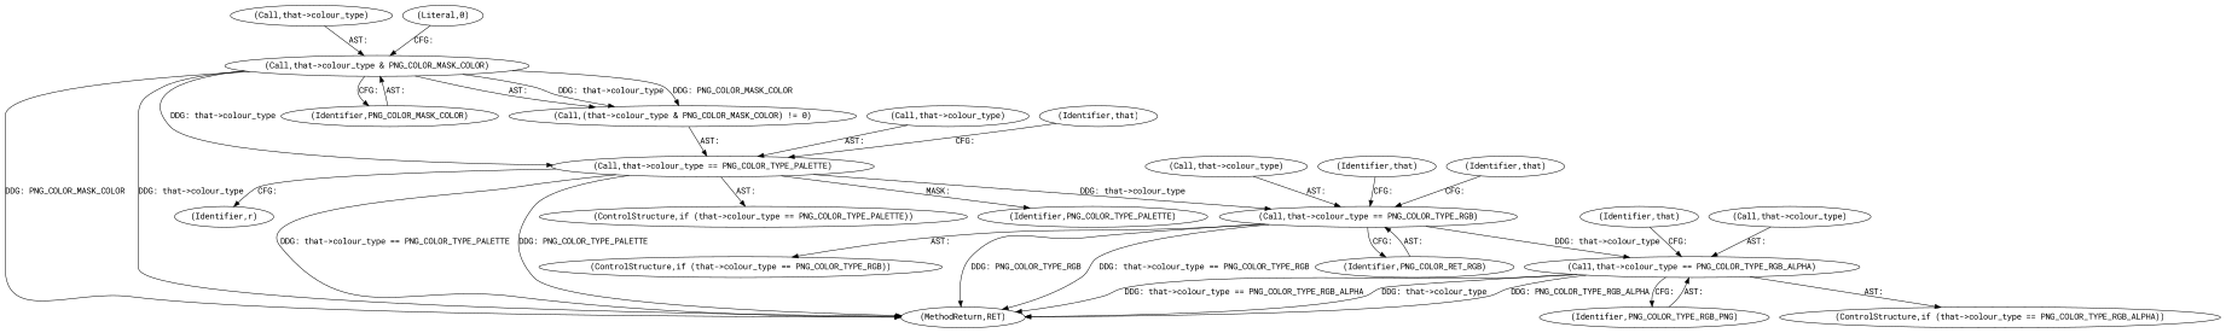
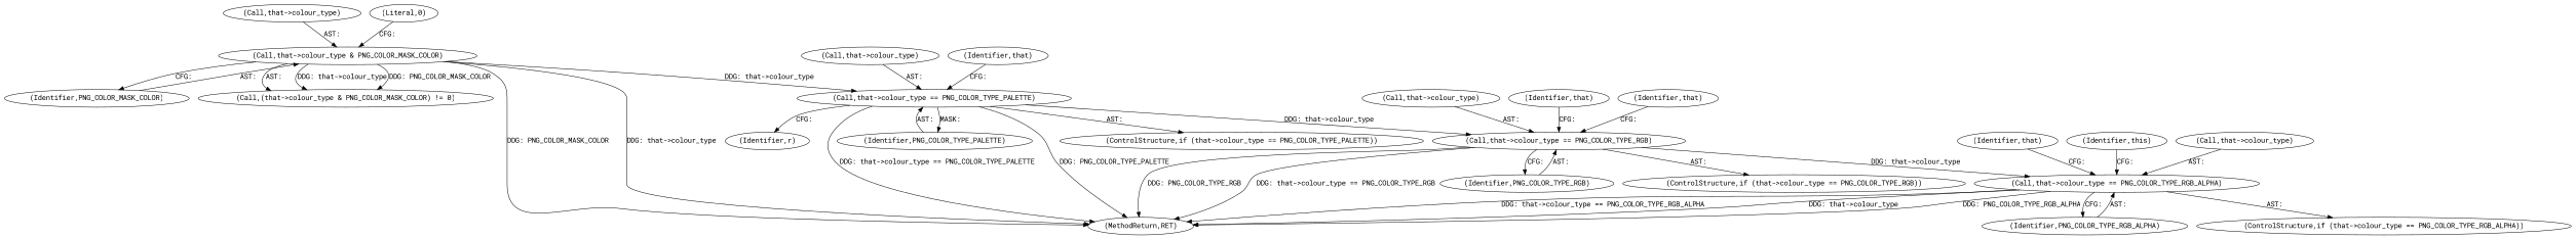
  digraph {
    fontname="Roboto Mono"
    node [fontname="Roboto Mono"]
    edge [fontname="Roboto Mono"]
    n1 [label="(Call,that->colour_type == PNG_COLOR_TYPE_RGB)"]
    n2 [label="(Call,that->colour_type == PNG_COLOR_TYPE_RGB_ALPHA)"]
    n3 [label="(ControlStructure,if (that->colour_type == PNG_COLOR_TYPE_RGB))"]
    n4 [label="(MethodReturn,RET)"]
-   n5 [label="(Identifier,PNG_COLOR_RET_RGB)"]
-   n6 [label="(Identifier,PNG_COLOR_TYPE_RGB_PNG)"]
+   n5 [label="(Identifier,PNG_COLOR_TYPE_RGB)"]
+   n6 [label="(Identifier,PNG_COLOR_TYPE_RGB_ALPHA)"]
    n7 [label="(ControlStructure,if (that->colour_type == PNG_COLOR_TYPE_RGB_ALPHA))"]
    n8 [label="(Call,that->colour_type == PNG_COLOR_TYPE_PALETTE)"]
    n9 [label="(ControlStructure,if (that->colour_type == PNG_COLOR_TYPE_PALETTE))"]
    n10 [label="(Identifier,PNG_COLOR_TYPE_PALETTE)"]
    n11 [label="(Identifier,r)"]
    n12 [label="(Call,that->colour_type & PNG_COLOR_MASK_COLOR)"]
    n13 [label="(Identifier,PNG_COLOR_MASK_COLOR)"]
    n14 [label="(Call,(that->colour_type & PNG_COLOR_MASK_COLOR) != 0)"]
    n15 [label="(Identifier,that)"]
    n16 [label="(Call,that->colour_type)"]
    n17 [label="(Call,that->colour_type)"]
    n18 [label="(Identifier,that)"]
    n19 [label="(Call,that->colour_type)"]
+   n20 [label="(Identifier,this)"]
    n21 [label="(Call,that->colour_type)"]
    n22 [label="(Literal,0)"]
    n23 [label="(Identifier,that)"]
    n24 [label="(Identifier,that)"]
    n1 -> n2 [label="DDG: that->colour_type"]
    n1 -> n3 [label="AST: "]
    n1 -> n4 [label="DDG: PNG_COLOR_TYPE_RGB"]
    n1 -> n4 [label="DDG: that->colour_type == PNG_COLOR_TYPE_RGB"]
    n1 -> n5 [label="CFG: "]
    n2 -> n4 [label="DDG: that->colour_type == PNG_COLOR_TYPE_RGB_ALPHA"]
    n2 -> n4 [label="DDG: that->colour_type"]
    n2 -> n4 [label="DDG: PNG_COLOR_TYPE_RGB_ALPHA"]
    n2 -> n6 [label="CFG: "]
    n2 -> n7 [label="AST: "]
    n5 -> n1 [label="AST: "]
    n6 -> n2 [label="AST: "]
    n8 -> n1 [label="DDG: that->colour_type"]
    n8 -> n4 [label="DDG: that->colour_type == PNG_COLOR_TYPE_PALETTE"]
    n8 -> n4 [label="DDG: PNG_COLOR_TYPE_PALETTE"]
    n8 -> n9 [label="AST: "]
    n8 -> n10 [label="MASK: "]
    n8 -> n11 [label="CFG: "]
-   n14 -> n8 [label="AST: "]
+   n10 -> n8 [label="AST: "]
    n12 -> n4 [label="DDG: PNG_COLOR_MASK_COLOR"]
    n12 -> n4 [label="DDG: that->colour_type"]
    n12 -> n8 [label="DDG: that->colour_type"]
    n12 -> n13 [label="CFG: "]
    n12 -> n14 [label="AST: "]
    n12 -> n14 [label="DDG: that->colour_type"]
    n12 -> n14 [label="DDG: PNG_COLOR_MASK_COLOR"]
    n13 -> n12 [label="AST: "]
    n15 -> n2 [label="CFG: "]
    n16 -> n1 [label="AST: "]
    n17 -> n12 [label="AST: "]
    n18 -> n1 [label="CFG: "]
    n19 -> n8 [label="AST: "]
+   n20 -> n2 [label="CFG: "]
    n21 -> n2 [label="AST: "]
    n22 -> n12 [label="CFG: "]
    n23 -> n8 [label="CFG: "]
    n24 -> n1 [label="CFG: "]
  }
